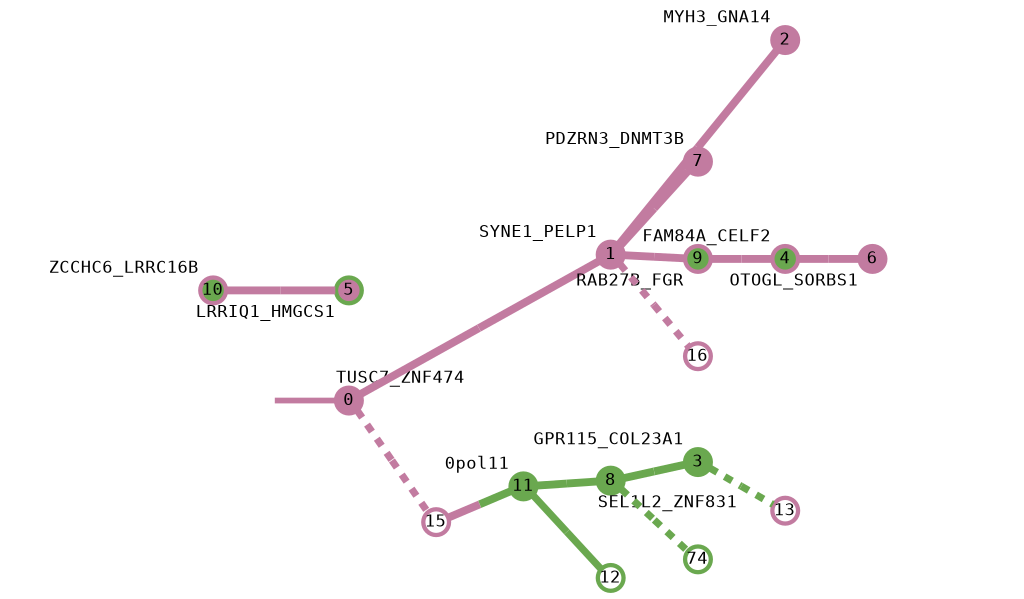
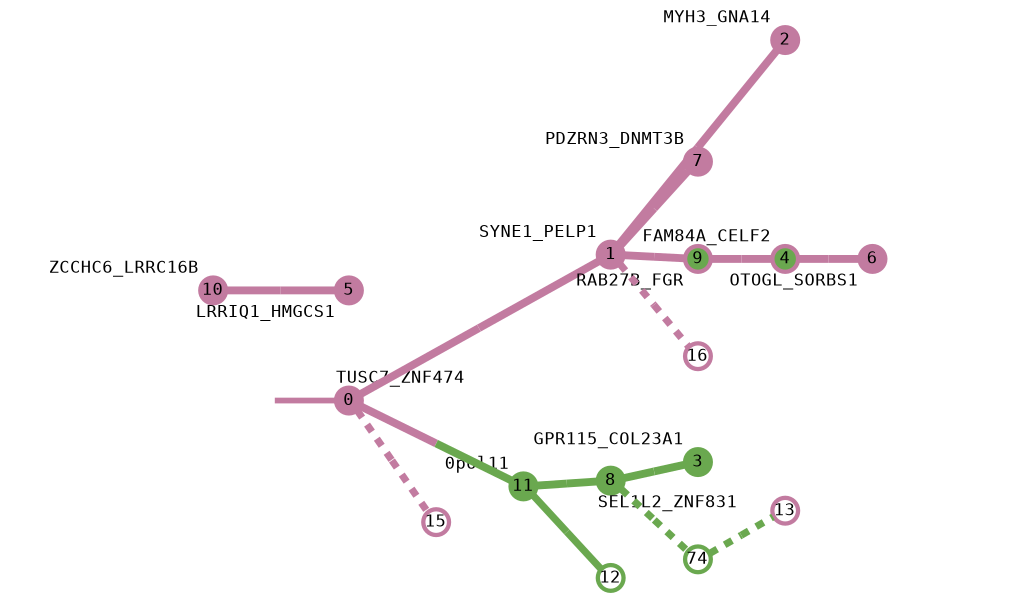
  strict digraph {
    fontname="DejaVu Sans Mono"
    forcelabels=true
    nodesep=0.7
    rankdir=LR
    ranksep=0.6
    splines=false
    node [color="#c27ba0ff" fillcolor="#c27ba0ff" fixedsize=true fontname="DejaVu Sans Mono" fontsize="12pt" penwidth=3 shape=circle style=filled]
    edge [arrowsize=0 color="#c27ba0ff;0.5:#c27ba0ff" fontname="DejaVu Sans Mono" minlen=1.080645203590393 penwidth=5.5 style=solid]
    0 [height=0.25 xlabel=TUSC7_ZNF474]
    1 [height=0.25 xlabel=SYNE1_PELP1]
    11 [color="#6aa84fff" fillcolor="#6aa84fff" height=0.25 xlabel="0pol11"]
    15 [height=0.25 style=solid]
    2 [height=0.25 xlabel=MYH3_GNA14]
    7 [height=0.25 xlabel=PDZRN3_DNMT3B]
    9 [fillcolor="#6aa84fff" height=0.25 xlabel=RAB27B_FGR]
    16 [height=0.25 style=solid]
    8 [color="#6aa84fff" fillcolor="#6aa84fff" height=0.25 xlabel=SEL1L2_ZNF831]
    12 [color="#6aa84fff" fillcolor="#6aa84fff" height=0.25 style=solid]
    4 [fillcolor="#6aa84fff" height=0.25 xlabel=FAM84A_CELF2]
    3 [color="#6aa84fff" fillcolor="#6aa84fff" height=0.25 xlabel=GPR115_COL23A1]
    n13 [color="#6aa84fff" fillcolor="#6aa84fff" height=0.25 label=74 style=solid]
-   10 [fillcolor="#6aa84fff" height=0.25 xlabel=ZCCHC6_LRRC16B]
-   5 [color="#6aa84fff" height=0.25 xlabel=LRRIQ1_HMGCS1]
+   10 [height=0.25 xlabel=ZCCHC6_LRRC16B]
+   5 [height=0.25 xlabel=LRRIQ1_HMGCS1]
    6 [height=0.25 xlabel=OTOGL_SORBS1]
    13 [fillcolor="#6aa84fff" height=0.25 style=solid]
    normal [style=invis xlabel=TUSC7_ZNF474 color="" fillcolor="" fixedsize="" fontsize="" shape=""]
    0 -> 1 [minlen=3.0]
-   15 -> 11 [color="#c27ba0ff;0.5:#6aa84fff"]
+   0 -> 11 [color="#c27ba0ff;0.5:#6aa84fff"]
    0 -> 15 [penwidth=5 style=dashed]
    1 -> 2 [minlen=2.064516067504883]
    1 -> 7 [minlen=1.225806474685669]
    1 -> 9 [minlen=1.1612902879714966]
    1 -> 16 [penwidth=5 style=dashed]
    11 -> 8 [color="#6aa84fff;0.5:#6aa84fff" minlen=1.1935484409332275]
    11 -> 12 [color="#6aa84fff;0.5:#6aa84fff" penwidth=5]
    9 -> 4 [minlen=1.451612949371338]
    8 -> 3 [color="#6aa84fff;0.5:#6aa84fff" minlen=1.4838709831237793]
    8 -> n13 [color="#6aa84fff;0.5:#6aa84fff" penwidth=5 style=dashed]
    4 -> 6 [minlen=1.2580645084381104]
-   3 -> 13 [color="#6aa84fff;0.5:#6aa84fff" penwidth=5 style=dashed]
+   n13 -> 13 [color="#6aa84fff;0.5:#6aa84fff" penwidth=5 style=dashed]
    10 -> 5 [minlen=1.3870967626571655]
    normal -> 0 [color="#c27ba0ff" penwidth=4 minlen=""]
  }
